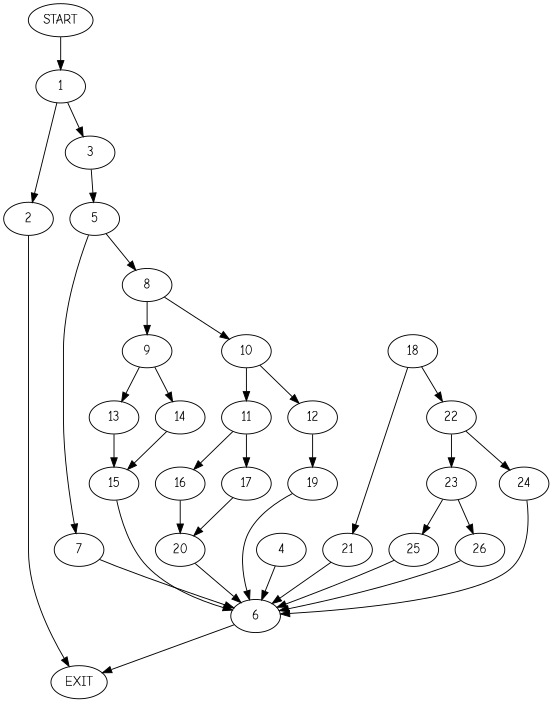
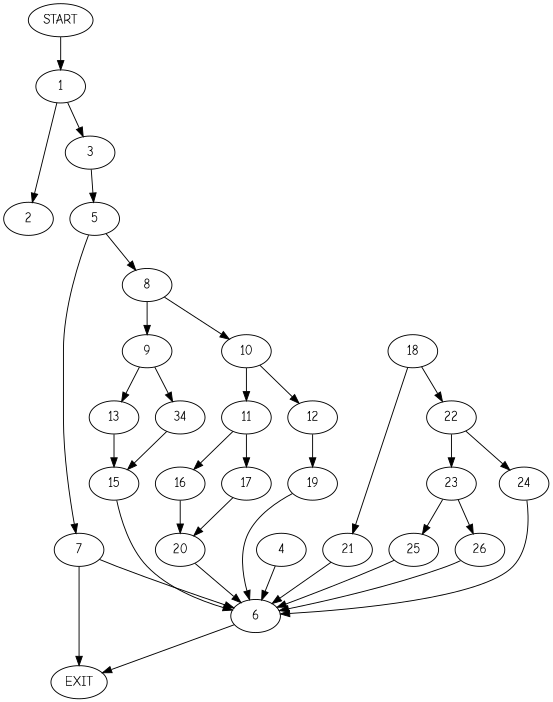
  digraph {
    fontname="Comic Neue"
    node [fontname="Comic Neue"]
    edge [fontname="Comic Neue"]
    n1 [label=START]
    1
    2
    3
    n5 [label=EXIT]
    5
    4
    6
    7
    8
    9
    10
    13
-   14
+   14 [label=34]
    11
    12
    15
    16
    17
    19
    20
    18
    21
    22
    23
    24
    25
    26
    n1 -> 1
    1 -> 2
    1 -> 3
-   2 -> n5
+   7 -> n5
    3 -> 5
    5 -> 7
    5 -> 8
    4 -> 6
    6 -> n5
    7 -> 6
    8 -> 9
    8 -> 10
    9 -> 13
    9 -> 14
    10 -> 11
    10 -> 12
    13 -> 15
    14 -> 15
    11 -> 16
    11 -> 17
    12 -> 19
    15 -> 6
    16 -> 20
    17 -> 20
    19 -> 6
    20 -> 6
    18 -> 21
    18 -> 22
    21 -> 6
    22 -> 23
    22 -> 24
    23 -> 25
    23 -> 26
    24 -> 6
    25 -> 6
    26 -> 6
  }
